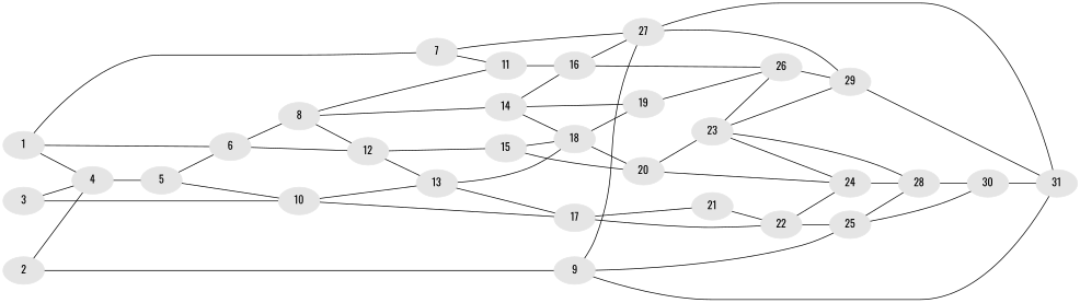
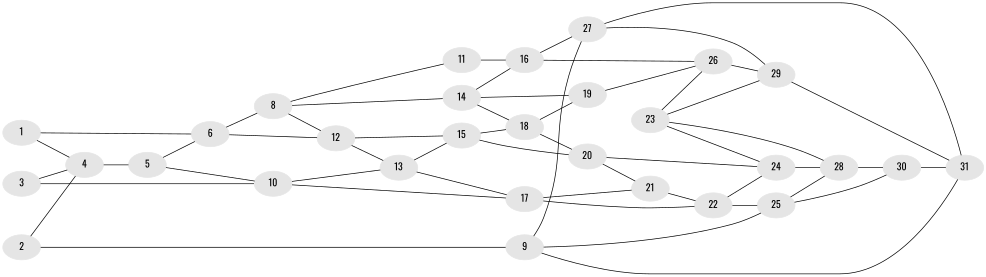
  graph {
    fontname=Oswald
    rankdir=LR
    node [color=gray90 fontname=Oswald style=filled]
    edge [fontname=Oswald weight=1.0]
    1
    4
    6
-   7
    5
    8
    12
    11
    27
    2
    9
    3
    10
    25
    31
    13
    17
    14
    15
    16
    29
    18
    19
    28
    30
    21
    22
    26
    20
    24
    23
    1 -- 4
    1 -- 6
-   1 -- 7
    4 -- 5
    6 -- 8
    6 -- 12
-   7 -- 11 [weight=2.0]
-   7 -- 27
    5 -- 6
    5 -- 10
    8 -- 12
    8 -- 11
    8 -- 14
    12 -- 13
    12 -- 15
    11 -- 16
    27 -- 31
    27 -- 29
    2 -- 4
    2 -- 9 [weight=2.0]
    9 -- 27
    9 -- 25
    9 -- 31
    3 -- 4
    3 -- 10
    10 -- 13
    10 -- 17
    25 -- 28
    25 -- 30
    13 -- 17
-   13 -- 18
+   13 -- 15
    17 -- 21
    17 -- 22
    14 -- 16
    14 -- 18
    14 -- 19
    15 -- 18
    15 -- 20
    16 -- 27
    16 -- 26
    29 -- 31
    18 -- 19
    18 -- 20
    19 -- 26
    28 -- 30
    30 -- 31 [weight=2.0]
    21 -- 22
    22 -- 25
    22 -- 24
    26 -- 29
-   20 -- 23
+   20 -- 21
    20 -- 24
    24 -- 28
    23 -- 29
    23 -- 28
    23 -- 26
    23 -- 24
  }
